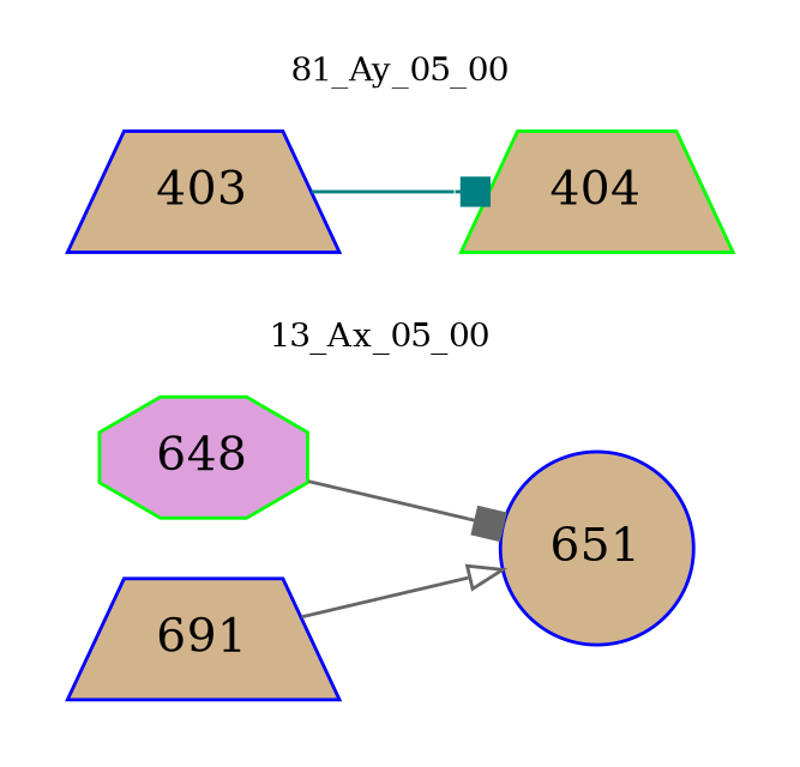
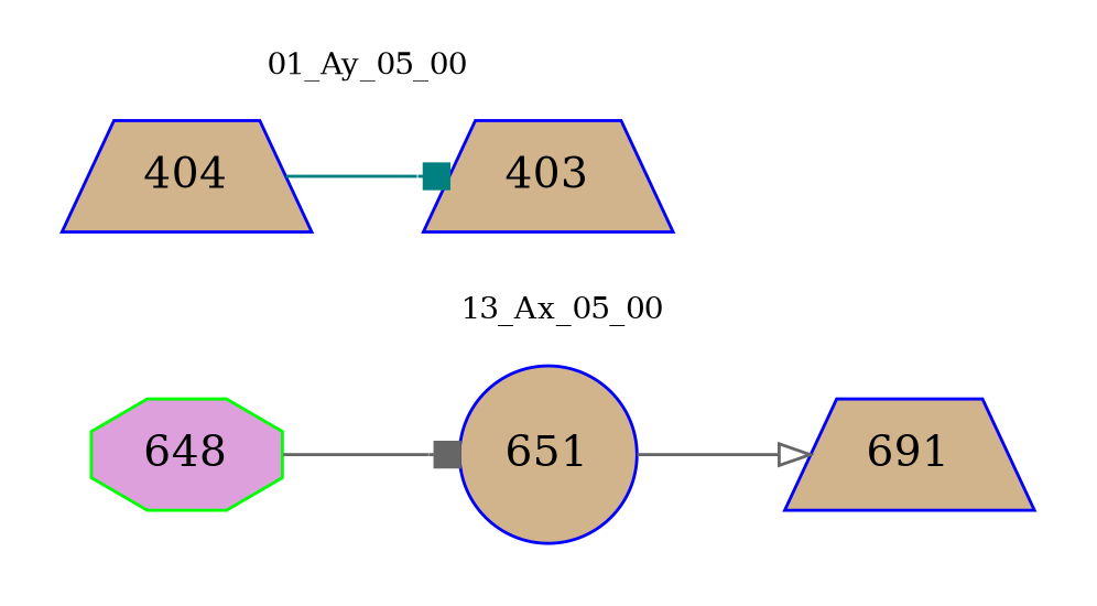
  digraph {
    rankdir=LR
    node [color=blue fillcolor=tan shape=trapezium style=filled]
    edge [arrowhead=box color=gray40]
    n1 [color=green fillcolor=plum label=648 shape=octagon]
    n2 [label=651 shape=circle]
    n3 [label=691]
-   n4 [color=green label=404]
+   n4 [label=404]
    n5 [label=403]
    subgraph cluster_1 {
      color=white
      fontsize=10
      label="13_Ax_05_00"
      n1
      n2
      n3
    }
    subgraph cluster_2 {
      color=white
      fontsize=10
-     label="81_Ay_05_00"
+     label="01_Ay_05_00"
      n4
      n5
    }
    n1 -> n2
-   n3 -> n2 [arrowhead=onormal]
-   n5 -> n4 [color=teal]
+   n2 -> n3 [arrowhead=onormal]
+   n4 -> n5 [color=teal]
  }
